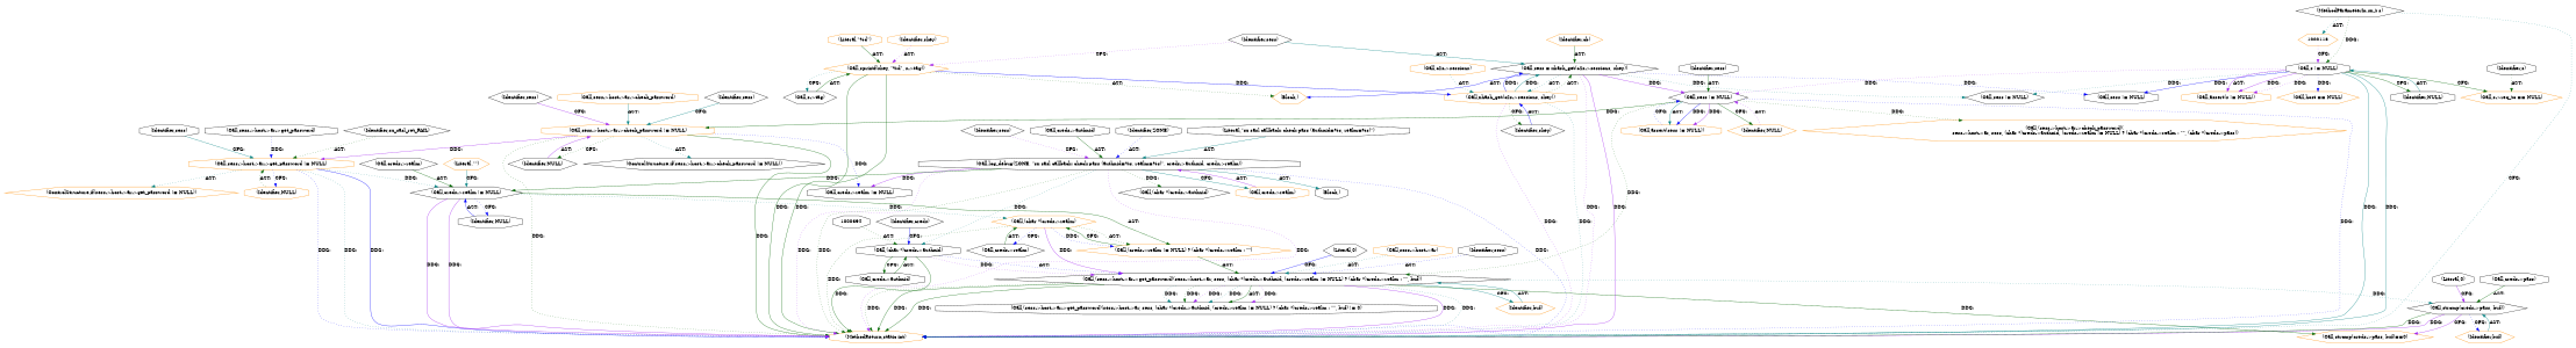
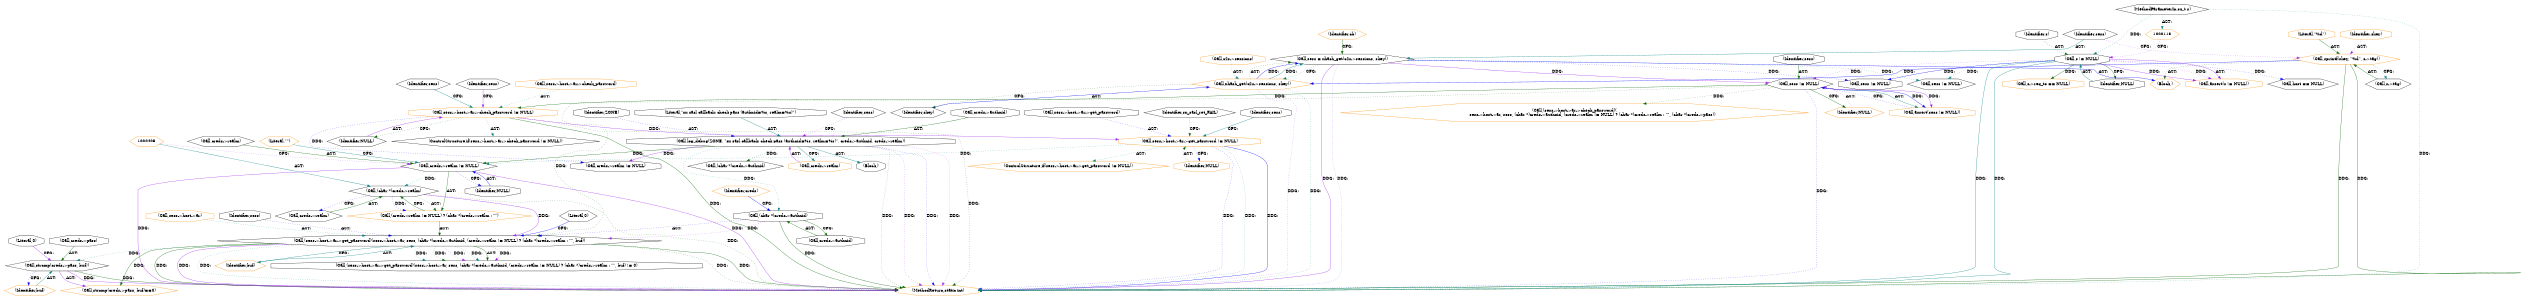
  digraph {
    node [color=black shape=hexagon]
    edge [color=darkgreen style=solid]
    n1 [label="(Call,strcmp(creds->pass, buf))"]
    n2 [color=darkorange label="(Call,strcmp(creds->pass, buf)==0)"]
    n3 [color=darkorange label="(Identifier,buf)"]
    n4 [color=darkorange label="(MethodReturn,static int)" shape=octagon]
    n5 [label="(Call,(sess->host->ar->get_password)(sess->host->ar, sess, (char *)creds->authnid, (creds->realm != NULL) ? (char *)creds->realm : \"\", buf))"]
    n6 [color=darkorange label="(Identifier,buf)"]
    n7 [label="(Call,(sess->host->ar->get_password)(sess->host->ar, sess, (char *)creds->authnid, (creds->realm != NULL) ? (char *)creds->realm : \"\", buf) != 0)" shape=octagon]
    n8 [label="(Call,sess != NULL)"]
    n9 [color=darkorange label="(Call,sess->host->ar->check_password != NULL)" shape=octagon]
    n10 [color=darkorange label="(Identifier,NULL)"]
    n11 [color=darkorange label="(Call,assert(sess != NULL))" shape=octagon]
    n12 [color=darkorange label="(Call,(sess->host->ar->check_password)(\n                            sess->host->ar, sess, (char *)creds->authnid, (creds->realm != NULL) ? (char *)creds->realm : \"\", (char *)creds->pass))"]
    n13 [label="(Call,creds->realm != NULL)" shape=octagon]
    n14 [color=darkorange label="(Call,sess->host->ar->get_password != NULL)" shape=octagon]
    n15 [label="(Identifier,NULL)"]
    n16 [label="(ControlStructure,if(sess->host->ar->check_password != NULL))"]
    n17 [label="(Call,sess = xhash_get(c2s->sessions, skey))"]
-   n18 [color=darkorange label="(Call,xhash_get(c2s->sessions, skey))" shape=octagon]
+   n18 [color=darkorange label="(Call,xhash_get(c2s->sessions, skey))"]
    n19 [color=darkorange label="(Block,)"]
    n20 [label="(Call,sess != NULL)"]
    n21 [label="(Call,sess != NULL)" shape=octagon]
    n22 [label="(Identifier,skey)"]
    n23 [color=darkorange label="(Call,sprintf(skey, \"%d\", s->tag))"]
    n24 [label="(Call,s->tag)"]
    n25 [label="(Call,s != NULL)" shape=octagon]
-   n26 [color=darkorange label="(Call,s->req_to == NULL)"]
+   n26 [color=darkorange label="(Call,s->req_to == NULL)" shape=octagon]
    n27 [label="(Identifier,NULL)" shape=octagon]
    n28 [color=darkorange label="(Call,assert(s != NULL))" shape=octagon]
-   n29 [color=darkorange label="(Call,host == NULL)"]
+   n29 [label="(Call,host == NULL)"]
    n30 [label="(MethodParameterIn,sx_t s)"]
    1000118 [color=darkorange]
    n32 [label="(Call,(char *)creds->authnid)" shape=octagon]
    n33 [label="(Call,creds->authnid)" shape=octagon]
    n34 [label="(Call,log_debug(ZONE, \"sx sasl callback: check pass (authnid=%s, realm=%s)\", creds->authnid, creds->realm))" shape=octagon]
    n35 [label="(Call,creds->realm != NULL)"]
    n36 [label="(Call,(char *)creds->authnid)"]
    n37 [color=darkorange label="(Call,creds->realm)" shape=octagon]
    n38 [label="(Block,)" shape=octagon]
-   n39 [color=darkorange label="(Call,(char *)creds->realm)"]
+   n39 [label="(Call,(char *)creds->realm)"]
    n40 [color=darkorange label="(Call,(creds->realm != NULL) ? (char *)creds->realm : \"\")"]
    n41 [label="(Identifier,NULL)" shape=octagon]
    n42 [label="(Call,creds->realm)"]
    n43 [color=darkorange label="(ControlStructure,if(sess->host->ar->get_password != NULL))"]
    n44 [color=darkorange label="(Identifier,NULL)" shape=octagon]
    n45 [label="(Literal,0)"]
    n46 [label="(Call,sess->host->ar->get_password)" shape=octagon]
    n47 [label="(Literal,0)" shape=octagon]
    n48 [label="(Call,creds->realm)"]
    n49 [label="(Identifier,sx_sasl_ret_FAIL)"]
    n50 [label="(Identifier,sess)"]
    n51 [label="(Identifier,sess)" shape=octagon]
    n52 [label="(Identifier,sess)"]
-   n53 [label="(Identifier,creds)"]
+   n53 [color=darkorange label="(Identifier,creds)"]
    n54 [label="(Literal,\"sx sasl callback: check pass (authnid=%s, realm=%s)\")" shape=octagon]
    n55 [color=darkorange label="(Call,sess->host->ar)" shape=octagon]
    n56 [color=darkorange label="(Call,sess->host->ar->check_password)" shape=octagon]
    n57 [label="(Identifier,sess)"]
    n58 [label="(Identifier,sess)" shape=octagon]
    n59 [color=darkorange label="(Identifier,cb)"]
    n60 [color=darkorange label="(Literal,\"%d\")" shape=octagon]
    n61 [label="(Identifier,sess)"]
    n62 [color=darkorange label="(Literal,\"\")"]
    n63 [color=darkorange label="(Call,c2s->sessions)" shape=octagon]
    n64 [label="(Identifier,s)" shape=octagon]
    n65 [label="(Call,creds->pass)" shape=octagon]
    n66 [label="(Identifier,sess)" shape=octagon]
    n67 [label="(Call,creds->authnid)" shape=octagon]
    n68 [label="(Identifier,ZONE)" shape=octagon]
    n69 [color=darkorange label="(Identifier,skey)" shape=octagon]
-   1000394 [shape=octagon]
-   n1 -> n2 [color=purple label="CFG: "]
+   1000405 [color=darkorange]
+   n1 -> n2 [color=purple label="AST: "]
    n1 -> n3 [color=blue label="CFG: " style=dotted]
    n1 -> n4 [color=purple label="DDG: "]
    n1 -> n4 [label="DDG: "]
    n3 -> n1 [color=teal label="AST: "]
    n5 -> n1 [color=teal label="DDG: " style=dotted]
    n5 -> n2 [label="DDG: "]
    n5 -> n4 [label="DDG: " style=dotted]
    n5 -> n4 [label="DDG: "]
    n5 -> n4 [label="DDG: "]
    n5 -> n4 [color=purple label="DDG: "]
    n5 -> n4 [color=teal label="DDG: " style=dotted]
    n5 -> n6 [color=teal label="CFG: "]
    n5 -> n7 [label="AST: "]
    n5 -> n7 [color=purple label="DDG: " style=dotted]
    n5 -> n7 [color=teal label="DDG: " style=dotted]
    n5 -> n7 [label="DDG: " style=dotted]
    n5 -> n7 [color=purple label="DDG: " style=dotted]
    n5 -> n7 [color=teal label="DDG: " style=dotted]
    n6 -> n5 [color=teal label="AST: "]
    n8 -> n4 [color=blue label="DDG: " style=dotted]
    n8 -> n5 [label="DDG: " style=dotted]
    n8 -> n9 [label="DDG: "]
    n8 -> n10 [label="CFG: "]
    n8 -> n11 [color=teal label="AST: "]
    n8 -> n11 [color=blue label="DDG: "]
    n8 -> n11 [color=purple label="DDG: "]
    n8 -> n12 [label="DDG: " style=dotted]
    n9 -> n4 [label="DDG: " style=dotted]
    n9 -> n4 [label="DDG: "]
    n9 -> n13 [color=blue label="DDG: " style=dotted]
    n9 -> n14 [color=purple label="DDG: "]
    n9 -> n15 [label="CFG: " style=dotted]
    n9 -> n16 [color=teal label="AST: " style=dotted]
    n10 -> n8 [color=purple label="AST: " style=dotted]
    n11 -> n8 [color=blue label="CFG: " style=dotted]
    n14 -> n4 [color=blue label="DDG: " style=dotted]
    n14 -> n4 [color=teal label="DDG: " style=dotted]
    n14 -> n4 [color=blue label="DDG: "]
    n14 -> n35 [color=teal label="DDG: " style=dotted]
    n14 -> n43 [color=teal label="AST: " style=dotted]
    n14 -> n44 [color=blue label="CFG: " style=dotted]
    n15 -> n9 [color=purple label="AST: "]
    n17 -> n4 [color=purple label="DDG: " style=dotted]
    n17 -> n4 [color=purple label="DDG: "]
    n17 -> n8 [color=purple label="DDG: "]
-   n17 -> n18 [color=teal label="AST: " style=dotted]
+   n17 -> n18 [color=teal label="CFG: " style=dotted]
    n17 -> n19 [color=blue label="AST: "]
    n17 -> n20 [color=teal label="DDG: " style=dotted]
    n17 -> n21 [color=blue label="DDG: " style=dotted]
    n18 -> n4 [color=purple label="DDG: " style=dotted]
    n18 -> n4 [color=teal label="DDG: " style=dotted]
    n18 -> n17 [label="AST: " style=dotted]
    n18 -> n17 [color=blue label="DDG: "]
    n18 -> n17 [color=teal label="DDG: "]
    n18 -> n22 [label="CFG: " style=dotted]
    n22 -> n18 [color=blue label="AST: "]
    n23 -> n4 [label="DDG: "]
    n23 -> n4 [label="DDG: "]
    n23 -> n18 [color=blue label="DDG: "]
    n23 -> n19 [label="AST: " style=dotted]
    n23 -> n24 [color=teal label="CFG: " style=dotted]
    n24 -> n23 [label="AST: "]
    n25 -> n4 [color=teal label="DDG: "]
    n25 -> n4 [color=teal label="DDG: "]
    n25 -> n8 [color=purple label="DDG: " style=dotted]
    n25 -> n20 [color=teal label="DDG: " style=dotted]
    n25 -> n21 [color=blue label="DDG: "]
-   n25 -> n26 [label="CFG: "]
+   n25 -> n26 [label="DDG: "]
    n25 -> n27 [label="CFG: "]
    n25 -> n28 [color=purple label="AST: "]
    n25 -> n28 [color=purple label="DDG: "]
    n25 -> n28 [color=purple label="DDG: " style=dotted]
    n25 -> n29 [color=blue label="DDG: " style=dotted]
    n27 -> n25 [color=teal label="AST: "]
-   n30 -> n4 [color=teal label="CFG: " style=dotted]
-   n30 -> n25 [label="DDG: " style=dotted]
+   n30 -> n4 [color=teal label="DDG: " style=dotted]
+   n30 -> n25 [color=teal label="DDG: " style=dotted]
    n30 -> 1000118 [color=teal label="AST: " style=dotted]
    1000118 -> n25 [color=purple label="CFG: " style=dotted]
    n32 -> n4 [label="DDG: "]
    n32 -> n5 [color=blue label="AST: " style=dotted]
    n32 -> n5 [color=purple label="DDG: " style=dotted]
    n32 -> n33 [label="CFG: "]
    n33 -> n32 [label="AST: "]
    n34 -> n4 [color=purple label="DDG: " style=dotted]
    n34 -> n4 [label="DDG: " style=dotted]
    n34 -> n4 [color=purple label="DDG: " style=dotted]
    n34 -> n4 [color=blue label="DDG: " style=dotted]
    n34 -> n13 [color=purple label="DDG: "]
    n34 -> n32 [color=teal label="DDG: " style=dotted]
    n34 -> n35 [label="DDG: "]
    n34 -> n36 [label="DDG: " style=dotted]
    n34 -> n37 [color=teal label="CFG: "]
    n34 -> n38 [color=teal label="AST: "]
    n35 -> n4 [color=purple label="DDG: "]
    n35 -> n4 [color=purple label="DDG: "]
    n35 -> n39 [color=teal label="DDG: " style=dotted]
    n35 -> n40 [label="AST: "]
    n35 -> n41 [color=blue label="CFG: " style=dotted]
    n37 -> n34 [color=purple label="AST: "]
    n39 -> n4 [label="DDG: " style=dotted]
    n39 -> n5 [color=purple label="DDG: "]
    n39 -> n40 [label="AST: " style=dotted]
    n39 -> n40 [color=blue label="DDG: " style=dotted]
    n39 -> n42 [color=blue label="CFG: " style=dotted]
    n40 -> n5 [label="AST: "]
    n40 -> n39 [label="CFG: "]
    n41 -> n35 [color=blue label="AST: "]
    n42 -> n39 [label="AST: "]
    n44 -> n14 [label="AST: " style=dotted]
    n45 -> n5 [color=blue label="CFG: "]
-   n46 -> n14 [color=blue label="DDG: " style=dotted]
+   n46 -> n14 [color=blue label="AST: " style=dotted]
    n47 -> n1 [color=purple label="CFG: "]
    n48 -> n35 [label="AST: "]
-   n49 -> n14 [label="AST: " style=dotted]
+   n49 -> n14 [label="CFG: " style=dotted]
    n50 -> n17 [color=teal label="AST: "]
    n50 -> n23 [color=purple label="CFG: " style=dotted]
    n51 -> n14 [color=teal label="CFG: "]
    n52 -> n9 [color=purple label="CFG: "]
    n53 -> n32 [color=blue label="CFG: "]
    n54 -> n34 [color=teal label="AST: "]
    n55 -> n5 [color=teal label="AST: " style=dotted]
-   n56 -> n9 [color=teal label="AST: "]
+   n56 -> n9 [color=teal label="AST: " style=dotted]
    n57 -> n9 [color=teal label="CFG: "]
    n58 -> n8 [label="AST: "]
-   n59 -> n17 [label="AST: "]
+   n59 -> n17 [label="CFG: "]
    n60 -> n23 [label="AST: "]
    n61 -> n34 [color=purple label="CFG: " style=dotted]
    n62 -> n35 [color=teal label="CFG: "]
    n63 -> n18 [color=teal label="AST: " style=dotted]
-   n64 -> n26 [label="AST: " style=dotted]
+   n64 -> n25 [label="AST: " style=dotted]
    n65 -> n1 [label="AST: "]
    n66 -> n5 [color=blue label="AST: " style=dotted]
    n67 -> n34 [label="AST: "]
    n68 -> n34 [color=blue label="AST: " style=dotted]
    n69 -> n23 [color=purple label="AST: " style=dotted]
-   1000394 -> n32 [label="AST: " style=dotted]
+   1000405 -> n35 [color=purple label="CFG: " style=dotted]
+   1000405 -> n39 [color=teal label="AST: "]
  }
